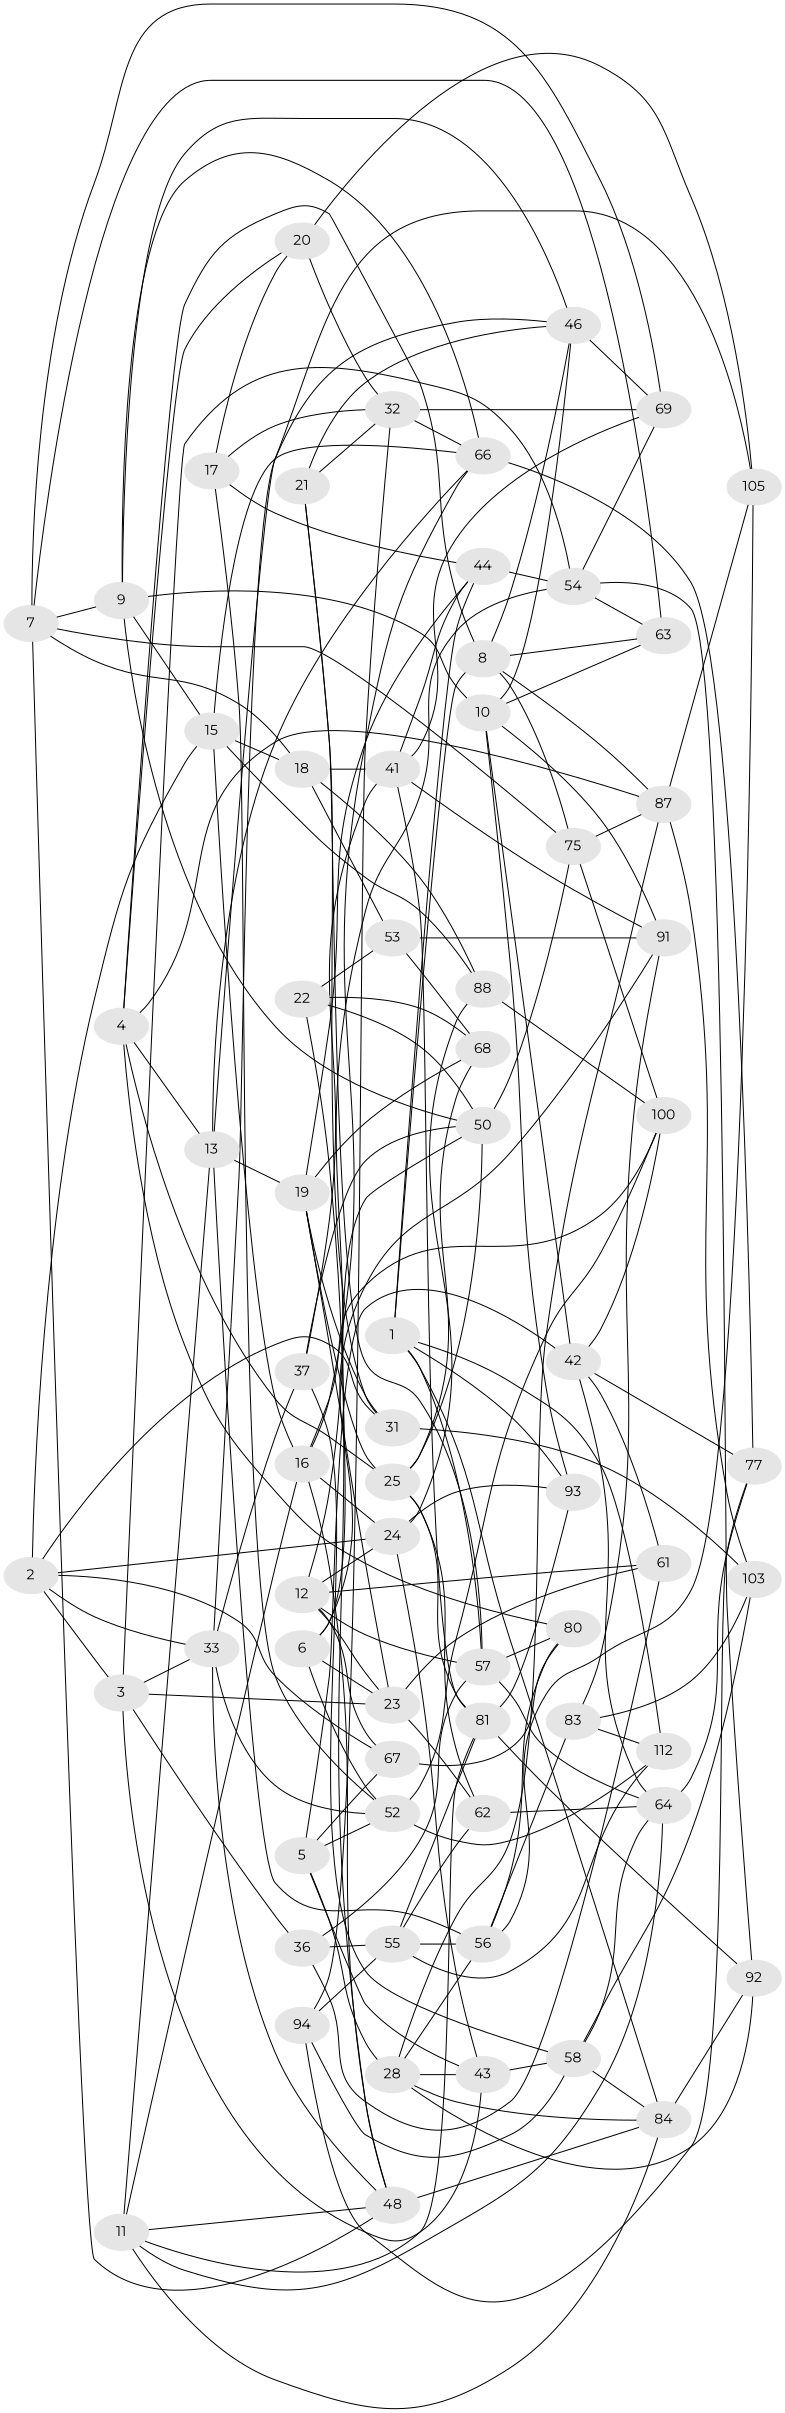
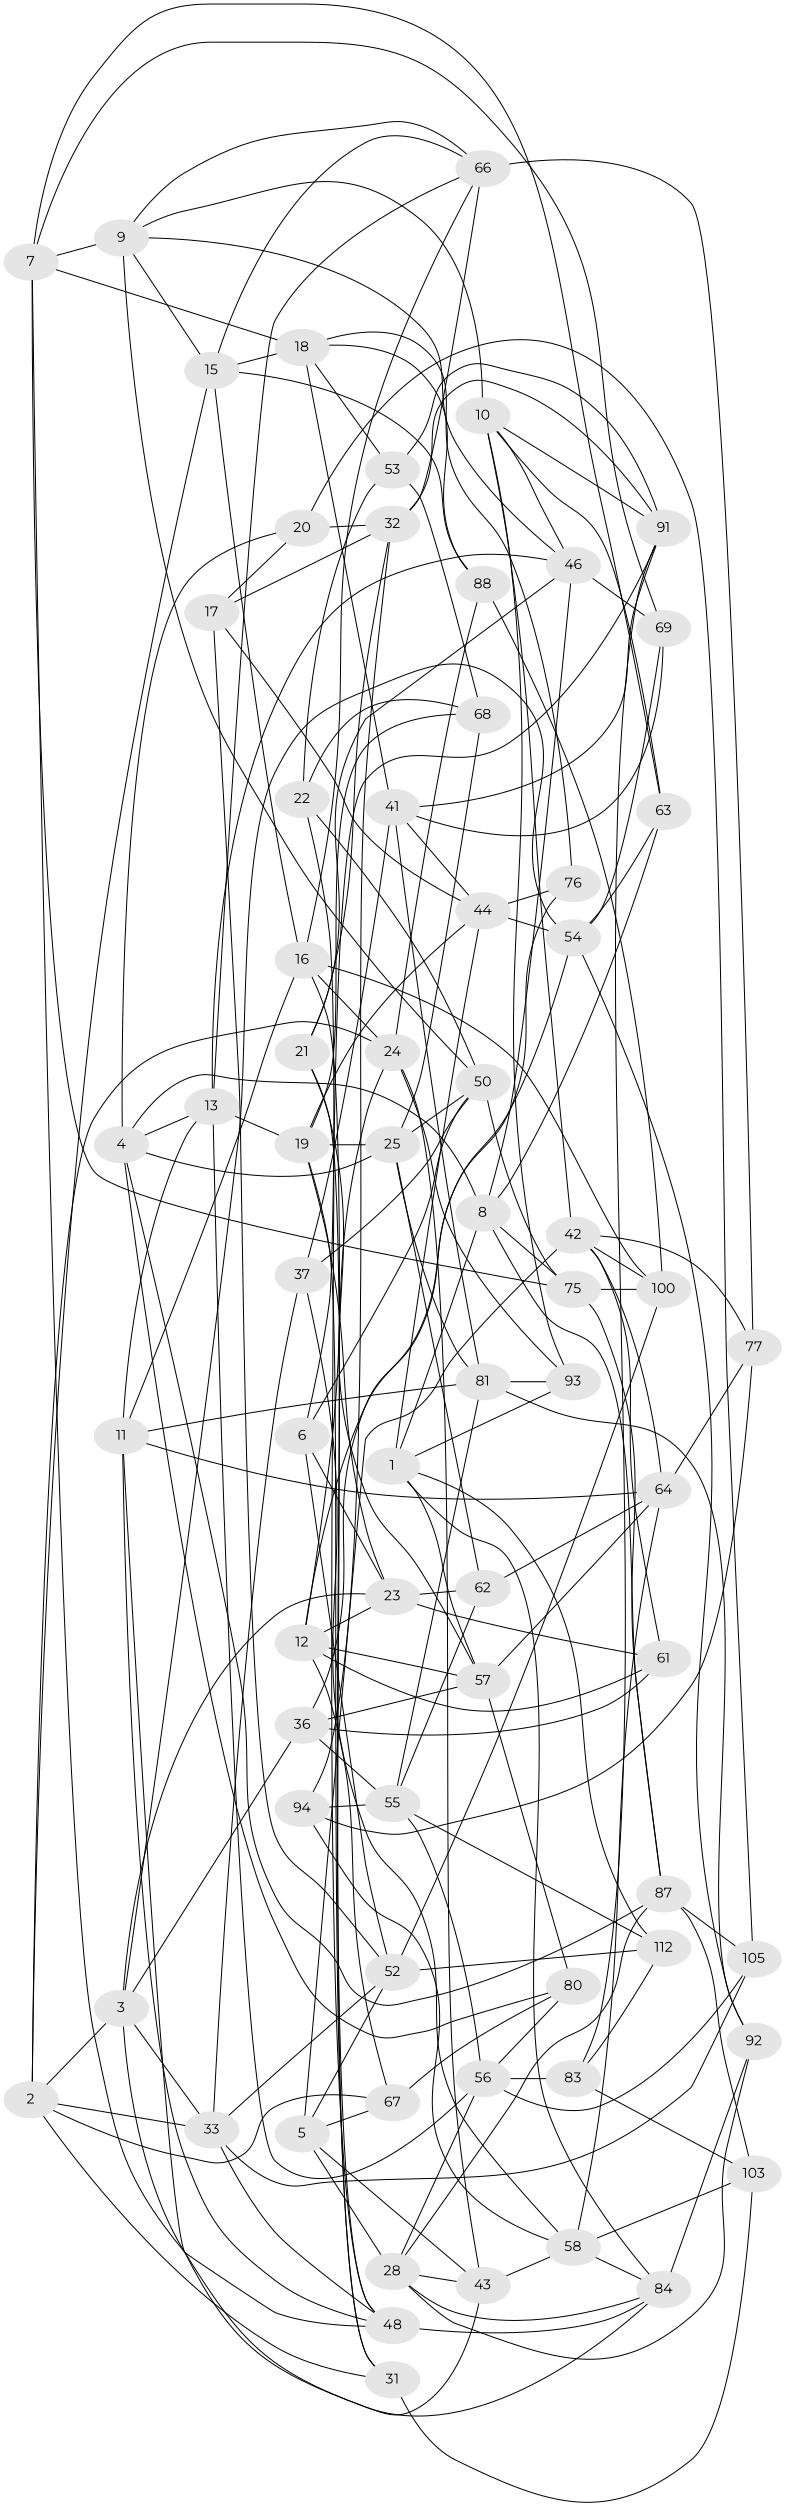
  graph {
    fontname=Montserrat
    rankdir=LR
    node [color=gray90 fontname=Montserrat style=filled]
    edge [fontname=Montserrat]
    1 [super="+35"]
    8 [super="+29"]
    44 [super="+95"]
    57 [super="+102"]
    84 [super="+113"]
    93
    112
    87 [super="+94"]
    63
    75 [super="+86"]
    46 [super="+110"]
    54 [super="+90"]
+   76
    80
    64 [super="+65"]
    92
    2 [super="+45"]
    3 [super="+109"]
    15 [super="+106"]
    24 [super="+97"]
    n21 [label=31]
    33 [super="+47"]
    67
    23 [super="+31"]
    36 [super="+40"]
    43 [super="+107"]
    18 [super="+39"]
    66 [super="+82"]
    16 [super="+70"]
    88
    103
    52 [super="+98"]
    48 [super="+71"]
    105
    37
    61
    62
    55 [super="+85"]
    58 [super="+59"]
    69
    4 [super="+78"]
    13 [super="+60"]
    20
    25 [super="+26"]
    19 [super="+72"]
    56 [super="+104"]
    32 [super="+38"]
    50 [super="+51"]
    81 [super="+111"]
    68
    5 [super="+73"]
    28 [super="+74"]
    42 [super="+89"]
    77
    100 [super="+101"]
    6
    91 [super="+108"]
    7 [super="+27"]
    9 [super="+49"]
    10 [super="+34"]
    41 [super="+96"]
    53
    11 [super="+79"]
    12 [super="+99"]
    83
    n66 [label=94]
    17
    21
    22
    1 -- 8
    1 -- 44
    1 -- 57
    1 -- 84
    1 -- 93
    1 -- 112
    8 -- 87
    8 -- 63
    8 -- 75
    8 -- 46
    44 -- 54
+   44 -- 76
    57 -- 80
    57 -- 64
    84 -- 92
    87 -- 103
    87 -- 105
    75 -- 87
    75 -- 100 [weight=2]
    46 -- 69
    54 -- 63
    54 -- 92
    54 -- 69
    64 -- 77
    2 -- 3
    2 -- 15
    2 -- 24
    2 -- n21
    2 -- 33
    2 -- 67
    3 -- 54
    3 -- 33
    3 -- 23
    3 -- 36
    3 -- 43
    15 -- 18
    15 -- 66
    15 -- 16
    15 -- 88
    24 -- 93
    24 -- 43
    24 -- 88
    n21 -- 103
    33 -- 52
    33 -- 48
    33 -- 105
    33 -- 37
    67 -- 80
    23 -- 61
    23 -- 62
    36 -- 57
+   36 -- 76 [weight=2]
    36 -- 61
    36 -- 55
    43 -- 58
+   18 -- 76
    18 -- 88
    18 -- 41
    18 -- 53
    66 -- 77
    16 -- 24
    16 -- 66
    16 -- 48
    16 -- 100
    88 -- 100
    52 -- 112
    52 -- 100
    48 -- 84
    37 -- 58
    37 -- 50
    37 -- 41
    62 -- 64
    55 -- 112
    55 -- 62
    55 -- 56
    55 -- 81
    58 -- 84
    58 -- 64
    58 -- 103
    4 -- 8
    4 -- 87
    4 -- 80
    4 -- 13
    4 -- 20
    4 -- 25
    13 -- 46
    13 -- 66
    13 -- 19
    13 -- 56
    20 -- 105
    20 -- 32
    25 -- 62
    25 -- 50
    25 -- 81
    25 -- 68
    19 -- 44
    19 -- n21
    19 -- 23
    19 -- 25
    19 -- 68
    56 -- 80
    56 -- 105
    56 -- 83
    32 -- 66
-   32 -- 69
+   32 -- 91
    50 -- 75
    81 -- 93
    81 -- 92
    5 -- 67
    5 -- 43 [weight=2]
    5 -- 52
    5 -- 28
    5 -- 42
    28 -- 84
    28 -- 87
    28 -- 92
    28 -- 43
    28 -- 56
    42 -- 64
    42 -- 61
    42 -- 77
    42 -- 100
    6 -- 23
    6 -- 52
    6 -- 50
    6 -- 91
    7 -- 63
    7 -- 75
    7 -- 18
    7 -- 48
    7 -- 69
    7 -- 9
    9 -- 46
    9 -- 15
    9 -- 66
    9 -- 50
    9 -- 10
    10 -- 93
    10 -- 63
    10 -- 46
    10 -- 42
    10 -- 91
    41 -- 44
    41 -- 69
    41 -- 81
    41 -- 91
    53 -- 68
    53 -- 91
    11 -- 84
    11 -- 64
    11 -- 16
    11 -- 48
    11 -- 13
    11 -- 81
    12 -- 57
    12 -- 54
    12 -- 24
    12 -- 67
    12 -- 23
    12 -- 61
    83 -- 112
    83 -- 103
    83 -- 91
    n66 -- 55
    n66 -- 58
    n66 -- 32
    n66 -- 77
    17 -- 44
    17 -- 52
    17 -- 20
    17 -- 32
    21 -- 57
    21 -- 46
    21 -- n21
    21 -- 32
    22 -- 48
    22 -- 50
    22 -- 68
    22 -- 53
  }
